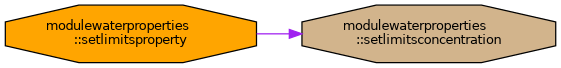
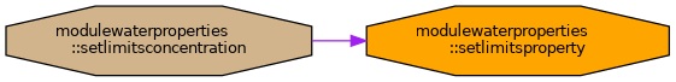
  digraph {
    rankdir=LR
    node [color=black fontname=Helvetica fontsize=10 shape=octagon style=filled]
    n1 [fillcolor=tan fontcolor=black height=0.2 label="modulewaterproperties\l::setlimitsconcentration" width=0.4]
    n2 [fillcolor=orange height=0.2 label="modulewaterproperties\l::setlimitsproperty" width=0.4]
-   n2 -> n1 [color=purple fontname=Helvetica fontsize=10 labelfontname=Helvetica labelfontsize=10 style=solid]
+   n1 -> n2 [color=purple fontname=Helvetica fontsize=10 labelfontname=Helvetica labelfontsize=10 style=solid]
  }
